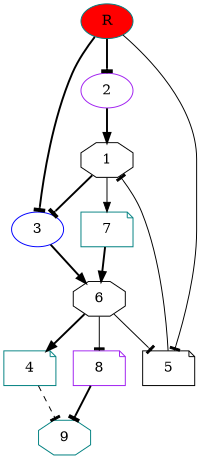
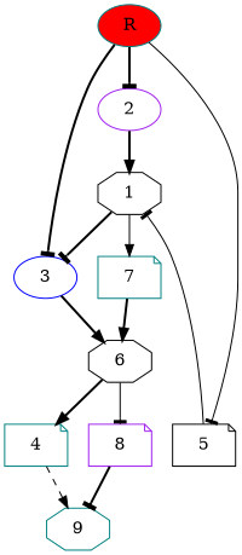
  digraph {
    node [color=teal shape=note]
    edge [arrowhead=tee style=bold]
    1 [color=black shape=octagon]
    3 [color=blue shape=ellipse]
    7
    6 [color=black shape=octagon]
    2 [color=purple shape=ellipse]
    4
    5 [color=black]
    8 [color=purple]
    9 [shape=octagon]
    R [fillcolor="#ff0000" shape=ellipse style=filled]
    1 -> 3
    1 -> 7 [arrowhead=normal style=solid]
    3 -> 6 [arrowhead=normal]
    7 -> 6 [arrowhead=normal]
    6 -> 4 [arrowhead=normal]
-   6 -> 5 [style=solid]
    6 -> 8 [style=solid]
    2 -> 1 [arrowhead=normal]
-   4 -> 9 [style=dashed]
+   4 -> 9 [arrowhead=normal style=dashed]
    5 -> 1 [style=solid]
    8 -> 9
    R -> 3
    R -> 2
    R -> 5 [style=solid]
  }
